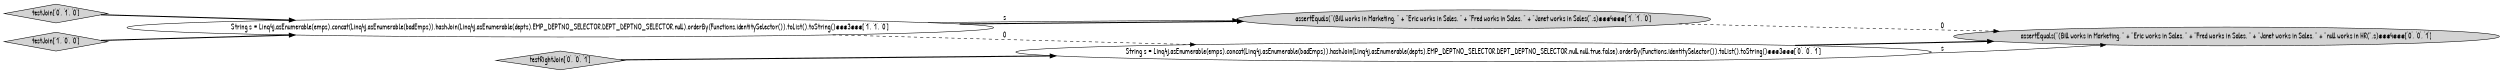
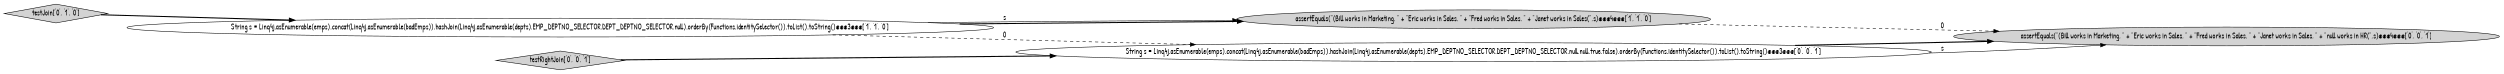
  digraph {
    rankdir=LR
    fontname="Patrick Hand"
    node [fillcolor=lightgray shape=ellipse style=filled fontname="Patrick Hand"]
    edge [style=bold fontname="Patrick Hand"]
    n1 [label="testJoin['0', '1', '0']" shape=diamond]
    n2 [fillcolor=white label="String s = Linq4j.asEnumerable(emps).concat(Linq4j.asEnumerable(badEmps)).hashJoin(Linq4j.asEnumerable(depts),EMP_DEPTNO_SELECTOR,DEPT_DEPTNO_SELECTOR,null).orderBy(Functions.identitySelector()).toList().toString()@@@3@@@['1', '1', '0']"]
-   n3 [label="testJoin['1', '0', '0']" shape=diamond]
    n4 [label="assertEquals(\"(Bill works in Marketing, \" + \"Eric works in Sales, \" + \"Fred works in Sales, \" + \"Janet works in Sales(\",s)@@@4@@@['1', '1', '0']"]
    n5 [fillcolor=white label="String s = Linq4j.asEnumerable(emps).concat(Linq4j.asEnumerable(badEmps)).hashJoin(Linq4j.asEnumerable(depts),EMP_DEPTNO_SELECTOR,DEPT_DEPTNO_SELECTOR,null,null,true,false).orderBy(Functions.identitySelector()).toList().toString()@@@3@@@['0', '0', '1']"]
    n6 [label="assertEquals(\"(Bill works in Marketing, \" + \"Eric works in Sales, \" + \"Fred works in Sales, \" + \"Janet works in Sales, \" + \"null works in HR(\",s)@@@4@@@['0', '0', '1']"]
    n7 [label="testRightJoin['0', '0', '1']" shape=diamond]
    n1 -> n2
    n2 -> n4 [label=s style=solid]
    n2 -> n4
    n2 -> n5 [label=0 style=dashed]
-   n3 -> n2
    n4 -> n6 [label=0 style=dashed]
    n5 -> n6
    n5 -> n6 [label=s style=solid]
    n7 -> n5
  }
